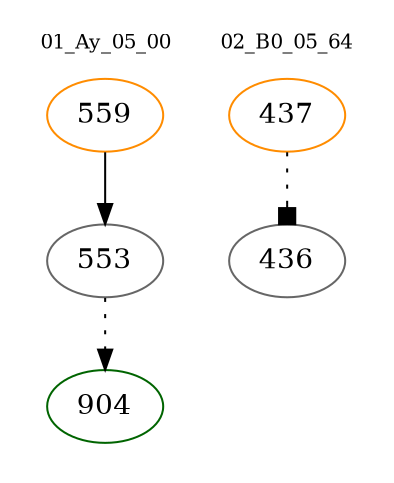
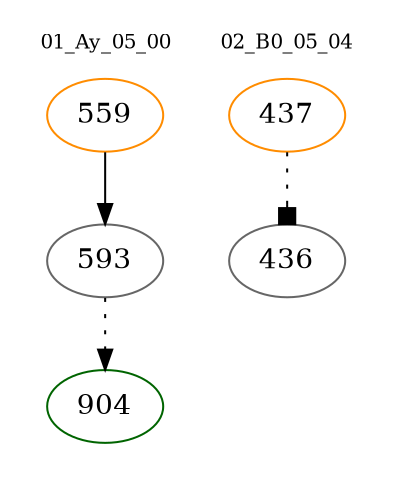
  digraph {
    node [color=darkorange]
    edge [arrowhead=normal color=black style=dotted]
    n1 [label=559]
-   n2 [color=gray40 label=553]
+   n2 [color=gray40 label=593]
    n3 [color=darkgreen label=904]
    n4 [label=437]
    n5 [color=gray40 label=436]
    subgraph cluster_1 {
      color=white
      fontsize=10
      label="01_Ay_05_00"
      n1
      n2
      n3
    }
    subgraph cluster_2 {
      color=white
      fontsize=10
-     label="02_B0_05_64"
+     label="02_B0_05_04"
      n4
      n5
    }
    n1 -> n2 [style=solid]
    n2 -> n3
    n4 -> n5 [arrowhead=box]
  }
